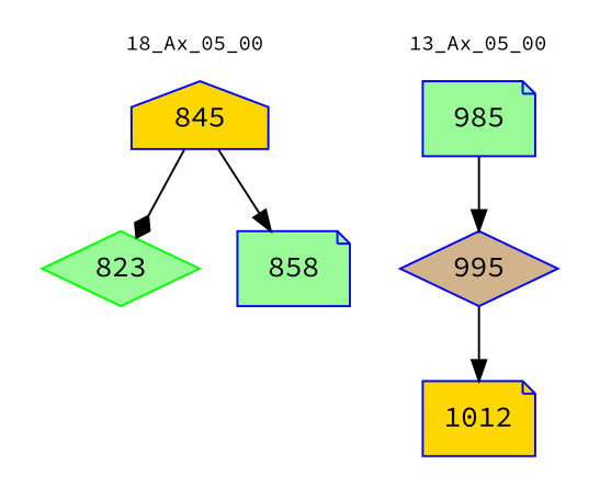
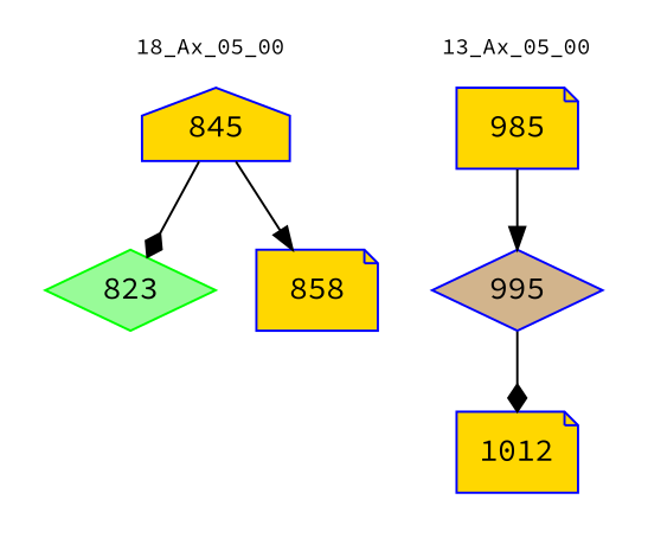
  digraph {
    fontname="Source Code Pro"
    node [color=blue fillcolor=gold fontname="Source Code Pro" shape=note style=filled]
    edge [arrowhead=diamond color=black fontname="Source Code Pro"]
    n1 [label=845 shape=house]
    n2 [color=green fillcolor=palegreen label=823 shape=diamond]
-   n3 [fillcolor=palegreen label=858]
+   n3 [label=858]
    n4 [fillcolor=tan label=995 shape=diamond]
-   n5 [fillcolor=palegreen label=985]
+   n5 [label=985]
    n6 [label=1012]
    subgraph cluster_1 {
      color=white
      fontsize=10
      label="18_Ax_05_00"
      n1
      n2
      n3
    }
    subgraph cluster_2 {
      color=white
      fontsize=10
      label="13_Ax_05_00"
      n4
      n5
      n6
    }
    n1 -> n2
    n1 -> n3 [arrowhead=normal]
-   n4 -> n6 [arrowhead=normal]
+   n4 -> n6
    n5 -> n4 [arrowhead=normal]
  }
